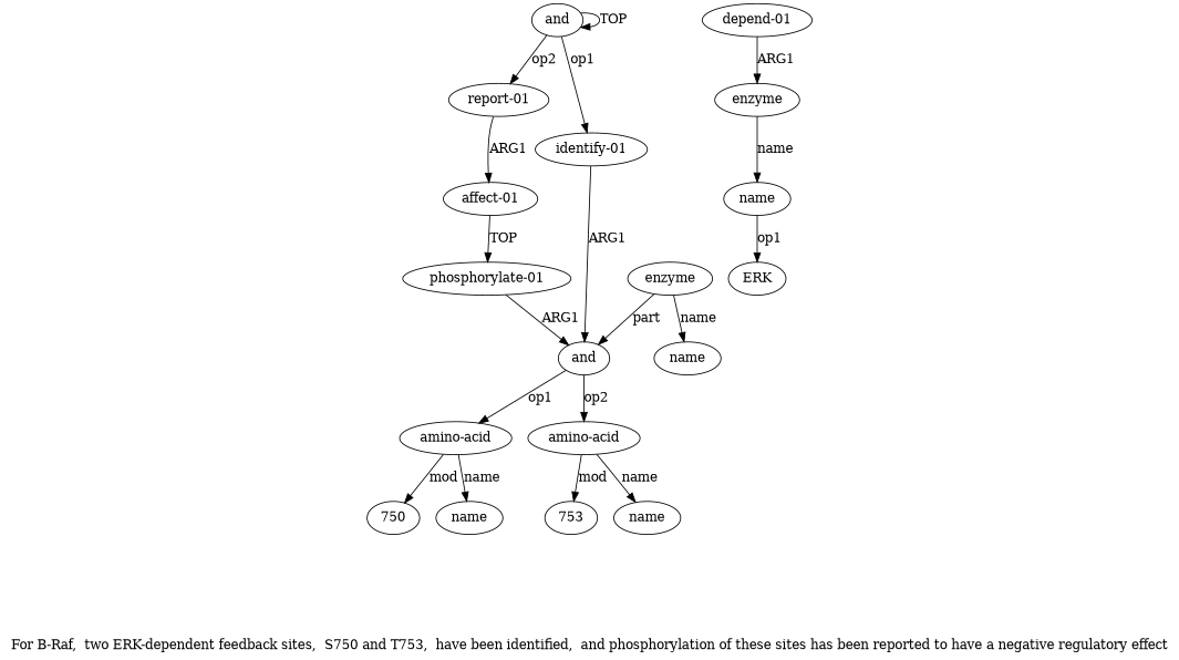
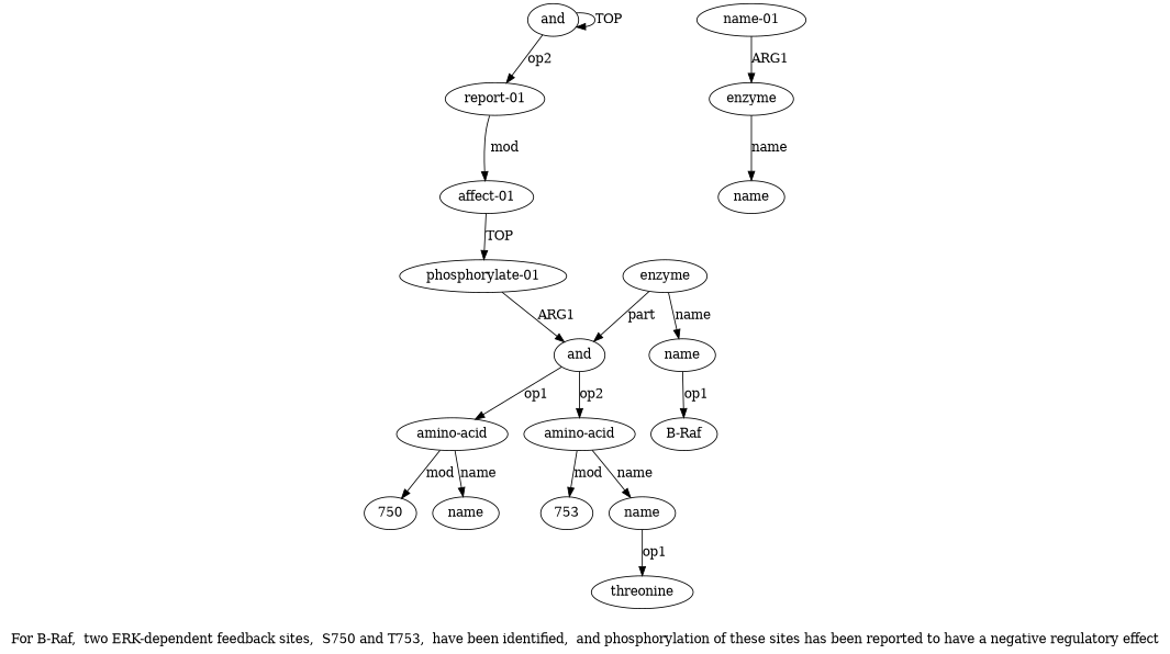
  digraph {
    label="For B-Raf,  two ERK-dependent feedback sites,  S750 and T753,  have been identified,  and phosphorylation of these sites has been reported to have a negative regulatory effect"
    node [color=black gold_ind=-1 gold_label=name test_ind=-1 test_label=name]
    edge [color=black gold_label=op1 test_label=op1]
    n1 [gold_label=750 label=750 test_label=750]
+   n2 [gold_label="B-Raf" label="B-Raf" test_label="B-Raf"]
    n3 [gold_label=753 label=753 test_label=753]
-   n4 [gold_label=ERK label=ERK test_label=ERK]
    n5 [gold_ind=15 gold_label="phosphorylate-01" label="phosphorylate-01" test_ind=15 test_label="phosphorylate-01"]
    n6 [gold_ind=2 gold_label=and label=and test_ind=2 test_label=and]
    n7 [gold_ind=3 gold_label="amino-acid" label="amino-acid" test_ind=3 test_label="amino-acid"]
    n8 [gold_ind=5 gold_label="amino-acid" label="amino-acid" test_ind=5 test_label="amino-acid"]
    n9 [gold_ind=4 label=name test_ind=4]
    n10 [gold_ind=6 label=name test_ind=6]
    n11 [gold_ind=14 gold_label="affect-01" label="affect-01" test_ind=14 test_label="affect-01"]
    n12 [gold_ind=11 gold_label=enzyme label=enzyme test_ind=11 test_label=enzyme]
    n13 [gold_ind=12 label=name test_ind=12]
-   n14 [gold_ind=10 gold_label="depend-01" label="depend-01" test_ind=10 test_label="depend-01"]
+   n14 [gold_ind=10 gold_label="depend-01" label="name-01" test_ind=10 test_label="depend-01"]
    n15 [gold_ind=13 gold_label="report-01" label="report-01" test_ind=13 test_label="report-01"]
-   n16 [gold_ind=1 gold_label="identify-01" label="identify-01" test_ind=1 test_label="identify-01"]
    n17 [gold_ind=0 gold_label=and label=and test_ind=0 test_label=and]
+   n18 [gold_label=threonine label=threonine test_label=threonine]
    n19 [gold_ind=7 gold_label=enzyme label=enzyme test_ind=7 test_label=enzyme]
    n20 [gold_ind=8 label=name test_ind=8]
    n5 -> n6 [gold_label=ARG1 label=ARG1 test_label=ARG1]
    n6 -> n7 [label=op1]
    n6 -> n8 [gold_label=op2 label=op2 test_label=op2]
    n7 -> n1 [gold_label=mod label=mod test_label=mod]
    n7 -> n9 [gold_label=name label=name test_label=name]
    n8 -> n3 [gold_label=mod label=mod test_label=mod]
    n8 -> n10 [gold_label=name label=name test_label=name]
+   n10 -> n18 [label=op1]
    n11 -> n5 [gold_label=ARG0 label=TOP test_label=ARG0]
    n12 -> n13 [gold_label=name label=name test_label=name]
-   n13 -> n4 [label=op1]
    n14 -> n12 [gold_label=ARG1 label=ARG1 test_label=ARG1]
-   n15 -> n11 [gold_label=ARG1 label=ARG1 test_label=ARG1]
-   n16 -> n6 [gold_label=ARG1 label=ARG1 test_label=ARG1]
+   n15 -> n11 [gold_label=ARG1 label=mod test_label=ARG1]
    n17 -> n15 [gold_label=op2 label=op2 test_label=op2]
-   n17 -> n16 [label=op1]
    n17 -> n17 [gold_label=TOP label=TOP test_label=TOP]
    n19 -> n6 [gold_label=part label=part test_label=part]
    n19 -> n20 [gold_label=name label=name test_label=name]
+   n20 -> n2 [label=op1]
  }
